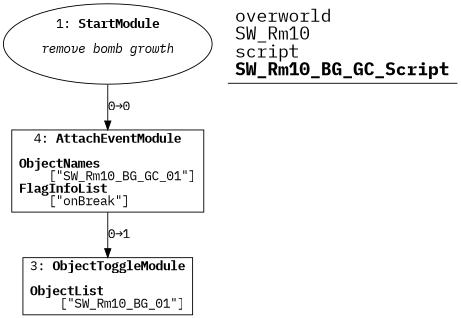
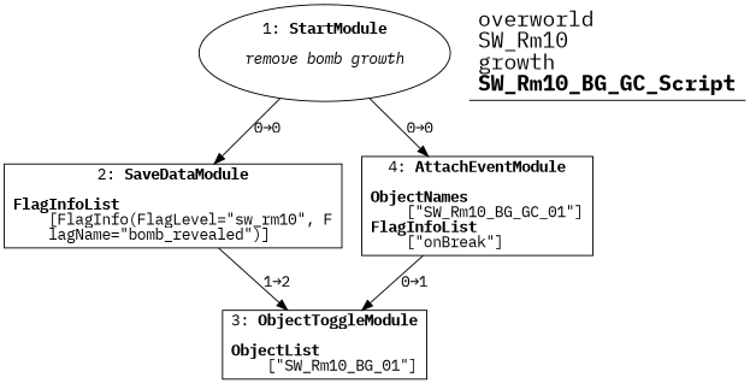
  digraph {
    fontname="IBM Plex Mono"
    splines=spline
    node [fontname="IBM Plex Mono" shape=box]
    edge [fontname="IBM Plex Mono"]
    n1 [label=<1: <b>StartModule</b><br/><br/><i>remove bomb growth<br align="left"/></i><br align="left"/>> shape=oval]
+   n2 [label=<2: <b>SaveDataModule</b><br/><br/><b>FlagInfoList</b><br align="left"/>    [FlagInfo(FlagLevel=&quot;sw_rm10&quot;, F<br align="left"/>    lagName=&quot;bomb_revealed&quot;)]<br align="left"/>>]
    n3 [label=<4: <b>AttachEventModule</b><br/><br/><b>ObjectNames</b><br align="left"/>    [&quot;SW_Rm10_BG_GC_01&quot;]<br align="left"/><b>FlagInfoList</b><br align="left"/>    [&quot;onBreak&quot;]<br align="left"/>>]
    n4 [label=<3: <b>ObjectToggleModule</b><br/><br/><b>ObjectList</b><br align="left"/>    [&quot;SW_Rm10_BG_01&quot;]<br align="left"/>>]
-   n5 [label=<<font point-size="20">overworld<br align="left"/>SW_Rm10<br align="left"/>script<br align="left"/><b>SW_Rm10_BG_GC_Script</b><br align="left"/></font>> shape=underline]
+   n5 [label=<<font point-size="20">overworld<br align="left"/>SW_Rm10<br align="left"/>growth<br align="left"/><b>SW_Rm10_BG_GC_Script</b><br align="left"/></font>> shape=underline]
+   n1 -> n2 [label="0→0"]
    n1 -> n3 [label="0→0"]
+   n2 -> n4 [label="1→2"]
    n3 -> n4 [label="0→1"]
  }
